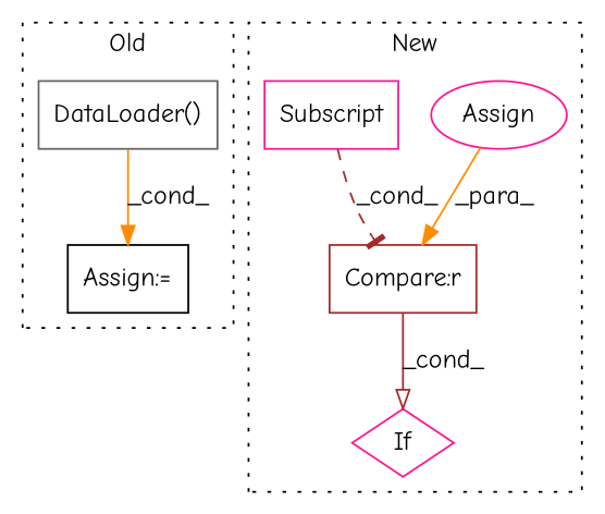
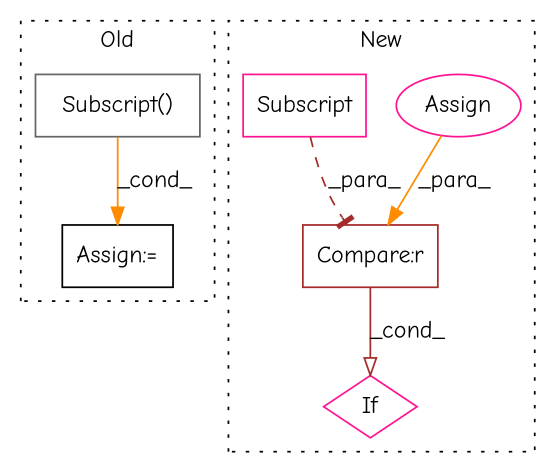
  digraph {
    fontname="Comic Neue"
    node [color=deeppink fontname="Comic Neue" l=3 s=2607 shape=box]
    edge [arrowhead=normal color=darkorange fontname="Comic Neue" style=solid]
-   n1 [a=75 color=gray40 l=102 label="DataLoader()" s=3204]
+   n1 [a=75 color=gray40 l=102 label="Subscript()" s=3204]
    n2 [a=68 color=black label="Assign:=" s=3201]
    n3 [a=96 label=If s=2604 shape=diamond]
    n4 [a=40 color=brown l=25 label="Compare:r"]
    n5 [a=66 label=Assign shape=ellipse]
    n6 [a=63 l="14,0" label=Subscript s="2618,0"]
    subgraph cluster_1 {
      label=Old
      style=dotted
      n1
      n2
    }
    subgraph cluster_2 {
      label=New
      style=dotted
      n3
      n4
      n5
      n6
    }
    n1 -> n2 [label=_cond_]
    n4 -> n3 [arrowhead=onormal color=brown label=_cond_]
    n5 -> n4 [label=_para_]
-   n6 -> n4 [arrowhead=tee color=brown label=_cond_ style=dashed]
+   n6 -> n4 [arrowhead=tee color=brown label=_para_ style=dashed]
  }
